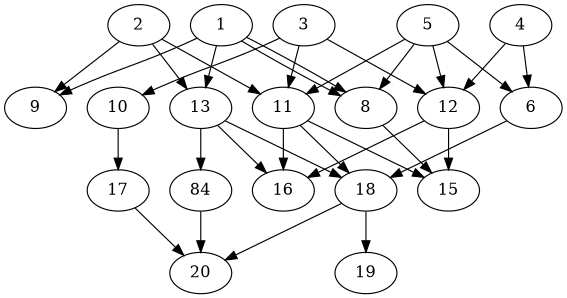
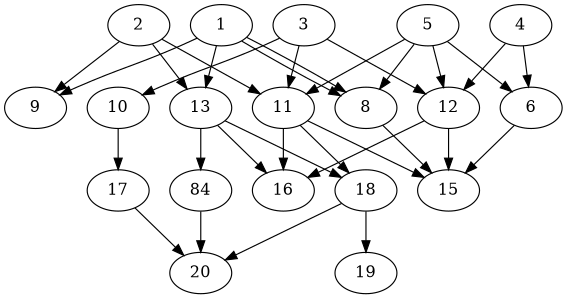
  digraph {
    node [alpha=0.02]
    1 [expect_size=6606848]
    8 [alpha=0.14 expect_size=50736128]
    9 [alpha=0.18 expect_size=46741504]
    13 [alpha=0.09 expect_size=41419776]
    15 [alpha=0.11 expect_size=51775488]
    18 [alpha=0.13 expect_size=23744512]
    16 [alpha=0.12 expect_size=22805504]
    n8 [alpha=0.03 expect_size=47818752 label=84]
    20 [alpha=0.17 expect_size=51615744]
    19 [alpha=0.15 expect_size=9403392]
    2 [alpha=0.01 expect_size=30299136]
    11 [alpha=0.08 expect_size=35433472]
    3 [alpha=0.03 expect_size=28238848]
    10 [alpha=0.06 expect_size=22151168]
    12 [expect_size=39653376]
    17 [alpha=0.11 expect_size=18191360]
    4 [expect_size=50523136]
    6 [alpha=0.18 expect_size=34656256]
    5 [alpha=0.08 expect_size=11120640]
    1 -> 8
    1 -> 8
    1 -> 9
    1 -> 13
    8 -> 15
    13 -> 18
    13 -> 16
    13 -> n8
    18 -> 20
    18 -> 19
    n8 -> 20
    2 -> 9
    2 -> 13
    2 -> 11
    11 -> 15
    11 -> 18
    11 -> 16
    3 -> 11
    3 -> 10
    3 -> 12
    10 -> 17
    12 -> 15
    12 -> 16
    17 -> 20
    4 -> 12
    4 -> 6
-   6 -> 18
+   6 -> 15
    5 -> 8
    5 -> 11
    5 -> 12
    5 -> 6
  }
